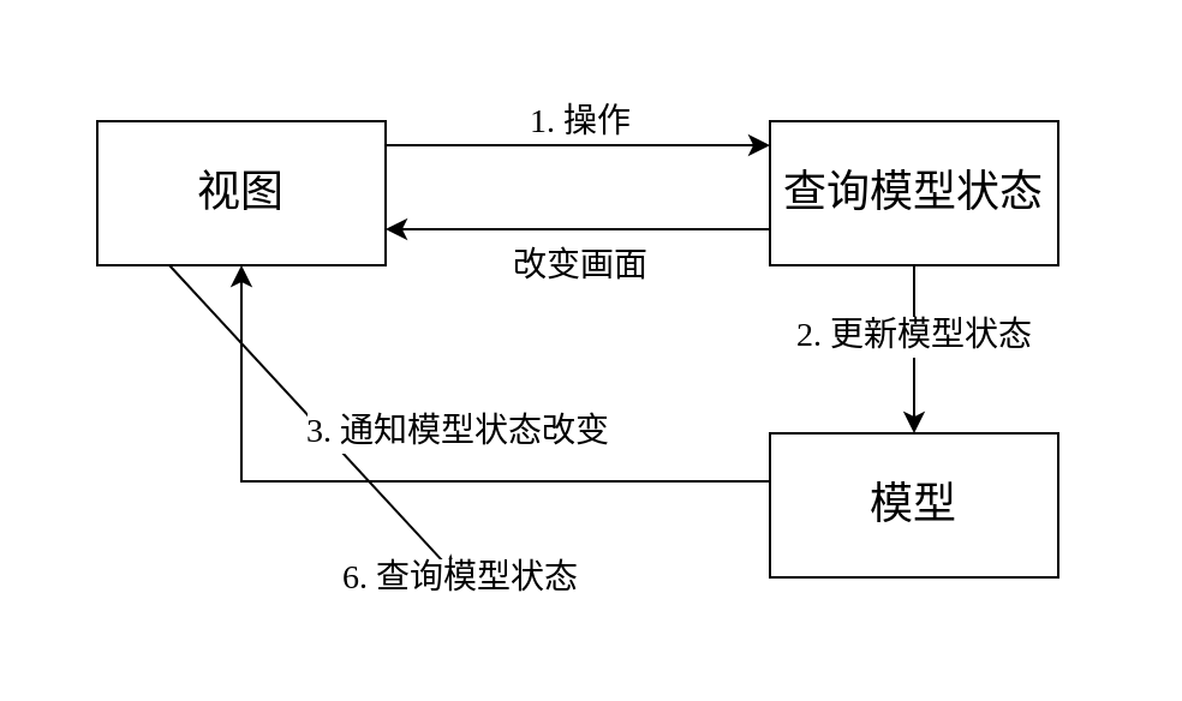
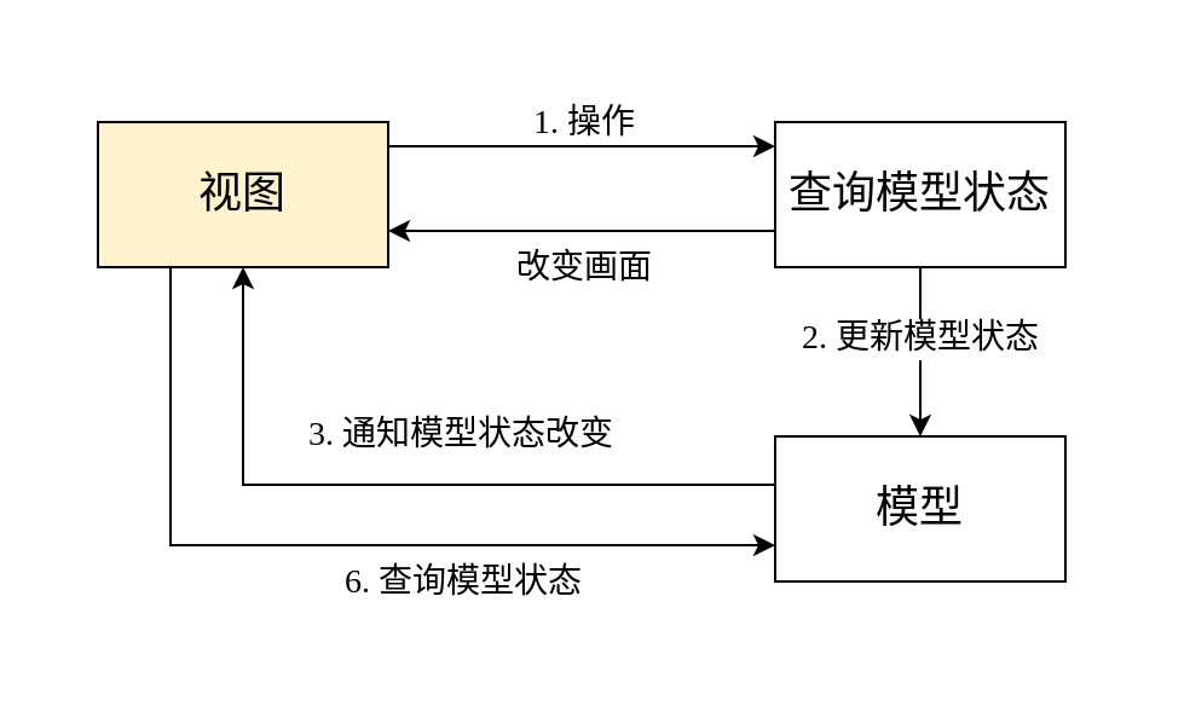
  <mxCell id="0" />
  <mxCell id="1" parent="0" />
  <mxCell id="2" style="edgeStyle=orthogonalEdgeStyle;rounded=0;orthogonalLoop=1;jettySize=auto;html=1;" edge="1" parent="1" source="3" target="10"><mxGeometry relative="1" as="geometry" /></mxCell>
  <mxCell id="3" value="&lt;font style=&quot;font-size: 18px&quot; face=&quot;Source Han Sans CN Regular&quot;&gt;查询模型状态&lt;/font&gt;" style="rounded=0;whiteSpace=wrap;html=1;" vertex="1" parent="1"><mxGeometry x="320" y="50" width="120" height="60" as="geometry" /></mxCell>
  <mxCell id="4" style="edgeStyle=orthogonalEdgeStyle;rounded=0;orthogonalLoop=1;jettySize=auto;html=1;" edge="1" parent="1" source="7" target="3"><mxGeometry relative="1" as="geometry"><Array as="points"><mxPoint x="250" y="60" /><mxPoint x="250" y="60" /></Array></mxGeometry></mxCell>
  <mxCell id="5" value="&lt;font style=&quot;font-size: 14px&quot; face=&quot;Source Han Sans CN Regular&quot;&gt;1. 操作&lt;/font&gt;" style="edgeLabel;html=1;align=center;verticalAlign=middle;resizable=0;points=[];" vertex="1" connectable="0" parent="4"><mxGeometry x="0.14" y="4" relative="1" as="geometry"><mxPoint x="-11" y="-6" as="offset" /></mxGeometry></mxCell>
- <mxCell id="6" style="edgeStyle=orthogonalEdgeStyle;rounded=0;orthogonalLoop=1;jettySize=auto;html=1;exitX=0.25;exitY=1;exitDx=0;exitDy=0;" edge="1" parent="1" source="7" target="13"><mxGeometry relative="1" as="geometry" /></mxCell>
- <mxCell id="7" value="&lt;span style=&quot;font-size: 18px&quot;&gt;&lt;font face=&quot;Source Han Sans CN Regular&quot;&gt;视图&lt;/font&gt;&lt;/span&gt;" style="rounded=0;whiteSpace=wrap;html=1;" vertex="1" parent="1"><mxGeometry x="40" y="50" width="120" height="60" as="geometry" /></mxCell>
+ <mxCell id="6" style="edgeStyle=orthogonalEdgeStyle;rounded=0;orthogonalLoop=1;jettySize=auto;html=1;exitX=0.25;exitY=1;exitDx=0;exitDy=0;entryX=0;entryY=0.75;entryDx=0;entryDy=0;" edge="1" parent="1" source="7" target="10"><mxGeometry relative="1" as="geometry" /></mxCell>
+ <mxCell id="7" value="&lt;span style=&quot;font-size: 18px&quot;&gt;&lt;font face=&quot;Source Han Sans CN Regular&quot;&gt;视图&lt;/font&gt;&lt;/span&gt;" style="rounded=0;whiteSpace=wrap;html=1;fillColor=#fff2cc;" vertex="1" parent="1"><mxGeometry x="40" y="50" width="120" height="60" as="geometry" /></mxCell>
  <mxCell id="8" style="edgeStyle=orthogonalEdgeStyle;rounded=0;orthogonalLoop=1;jettySize=auto;html=1;exitX=0;exitY=0.5;exitDx=0;exitDy=0;" edge="1" parent="1"><mxGeometry relative="1" as="geometry"><mxPoint x="320" y="200" as="sourcePoint" /><mxPoint x="100" y="110" as="targetPoint" /><Array as="points"><mxPoint x="100" y="200" /></Array></mxGeometry></mxCell>
  <mxCell id="9" value="&lt;font face=&quot;Source Han Sans CN Regular&quot; style=&quot;font-size: 14px&quot;&gt;3. 通知模型状态改变&lt;/font&gt;" style="edgeLabel;html=1;align=center;verticalAlign=middle;resizable=0;points=[];" vertex="1" connectable="0" parent="8"><mxGeometry x="0.587" y="-1" relative="1" as="geometry"><mxPoint x="88.98" y="5.71" as="offset" /></mxGeometry></mxCell>
  <mxCell id="10" value="&lt;font style=&quot;font-size: 18px&quot; face=&quot;Source Han Sans CN Regular&quot;&gt;模型&lt;/font&gt;" style="rounded=0;whiteSpace=wrap;html=1;" vertex="1" parent="1"><mxGeometry x="320" y="180" width="120" height="60" as="geometry" /></mxCell>
  <mxCell id="11" style="edgeStyle=orthogonalEdgeStyle;rounded=0;orthogonalLoop=1;jettySize=auto;html=1;entryX=1;entryY=0.75;entryDx=0;entryDy=0;exitX=0;exitY=0.75;exitDx=0;exitDy=0;" edge="1" parent="1" source="3" target="7"><mxGeometry relative="1" as="geometry"><mxPoint x="430" y="100" as="sourcePoint" /><mxPoint x="310" y="99.999" as="targetPoint" /><Array as="points"><mxPoint x="240" y="95" /><mxPoint x="240" y="95" /></Array></mxGeometry></mxCell>
  <mxCell id="12" value="&lt;font face=&quot;Source Han Sans CN Regular&quot; style=&quot;font-size: 14px&quot;&gt;改变画面&lt;/font&gt;" style="edgeLabel;html=1;align=center;verticalAlign=middle;resizable=0;points=[];" vertex="1" connectable="0" parent="11"><mxGeometry x="-0.0" y="-14" relative="1" as="geometry"><mxPoint y="29" as="offset" /></mxGeometry></mxCell>
  <mxCell id="13" value="&lt;font face=&quot;Source Han Sans CN Regular&quot; style=&quot;font-size: 14px&quot;&gt;6. 查询模型状态&lt;/font&gt;" style="edgeLabel;html=1;align=center;verticalAlign=middle;resizable=0;points=[];" vertex="1" connectable="0" parent="1"><mxGeometry x="190.001" y="240.003" as="geometry" /></mxCell>
  <mxCell id="14" value="&lt;font face=&quot;Source Han Sans CN Regular&quot; style=&quot;font-size: 14px&quot;&gt;2. 更新模型状态&lt;/font&gt;" style="edgeLabel;html=1;align=center;verticalAlign=middle;resizable=0;points=[];" vertex="1" connectable="0" parent="1"><mxGeometry x="379.999" y="139.997" as="geometry" /></mxCell>
  <mxCell id="15" value="" style="rounded=0;whiteSpace=wrap;html=1;fillColor=none;strokeColor=none;" vertex="1" parent="1"><mxGeometry x="20" y="20" width="450" height="250" as="geometry" /></mxCell>
